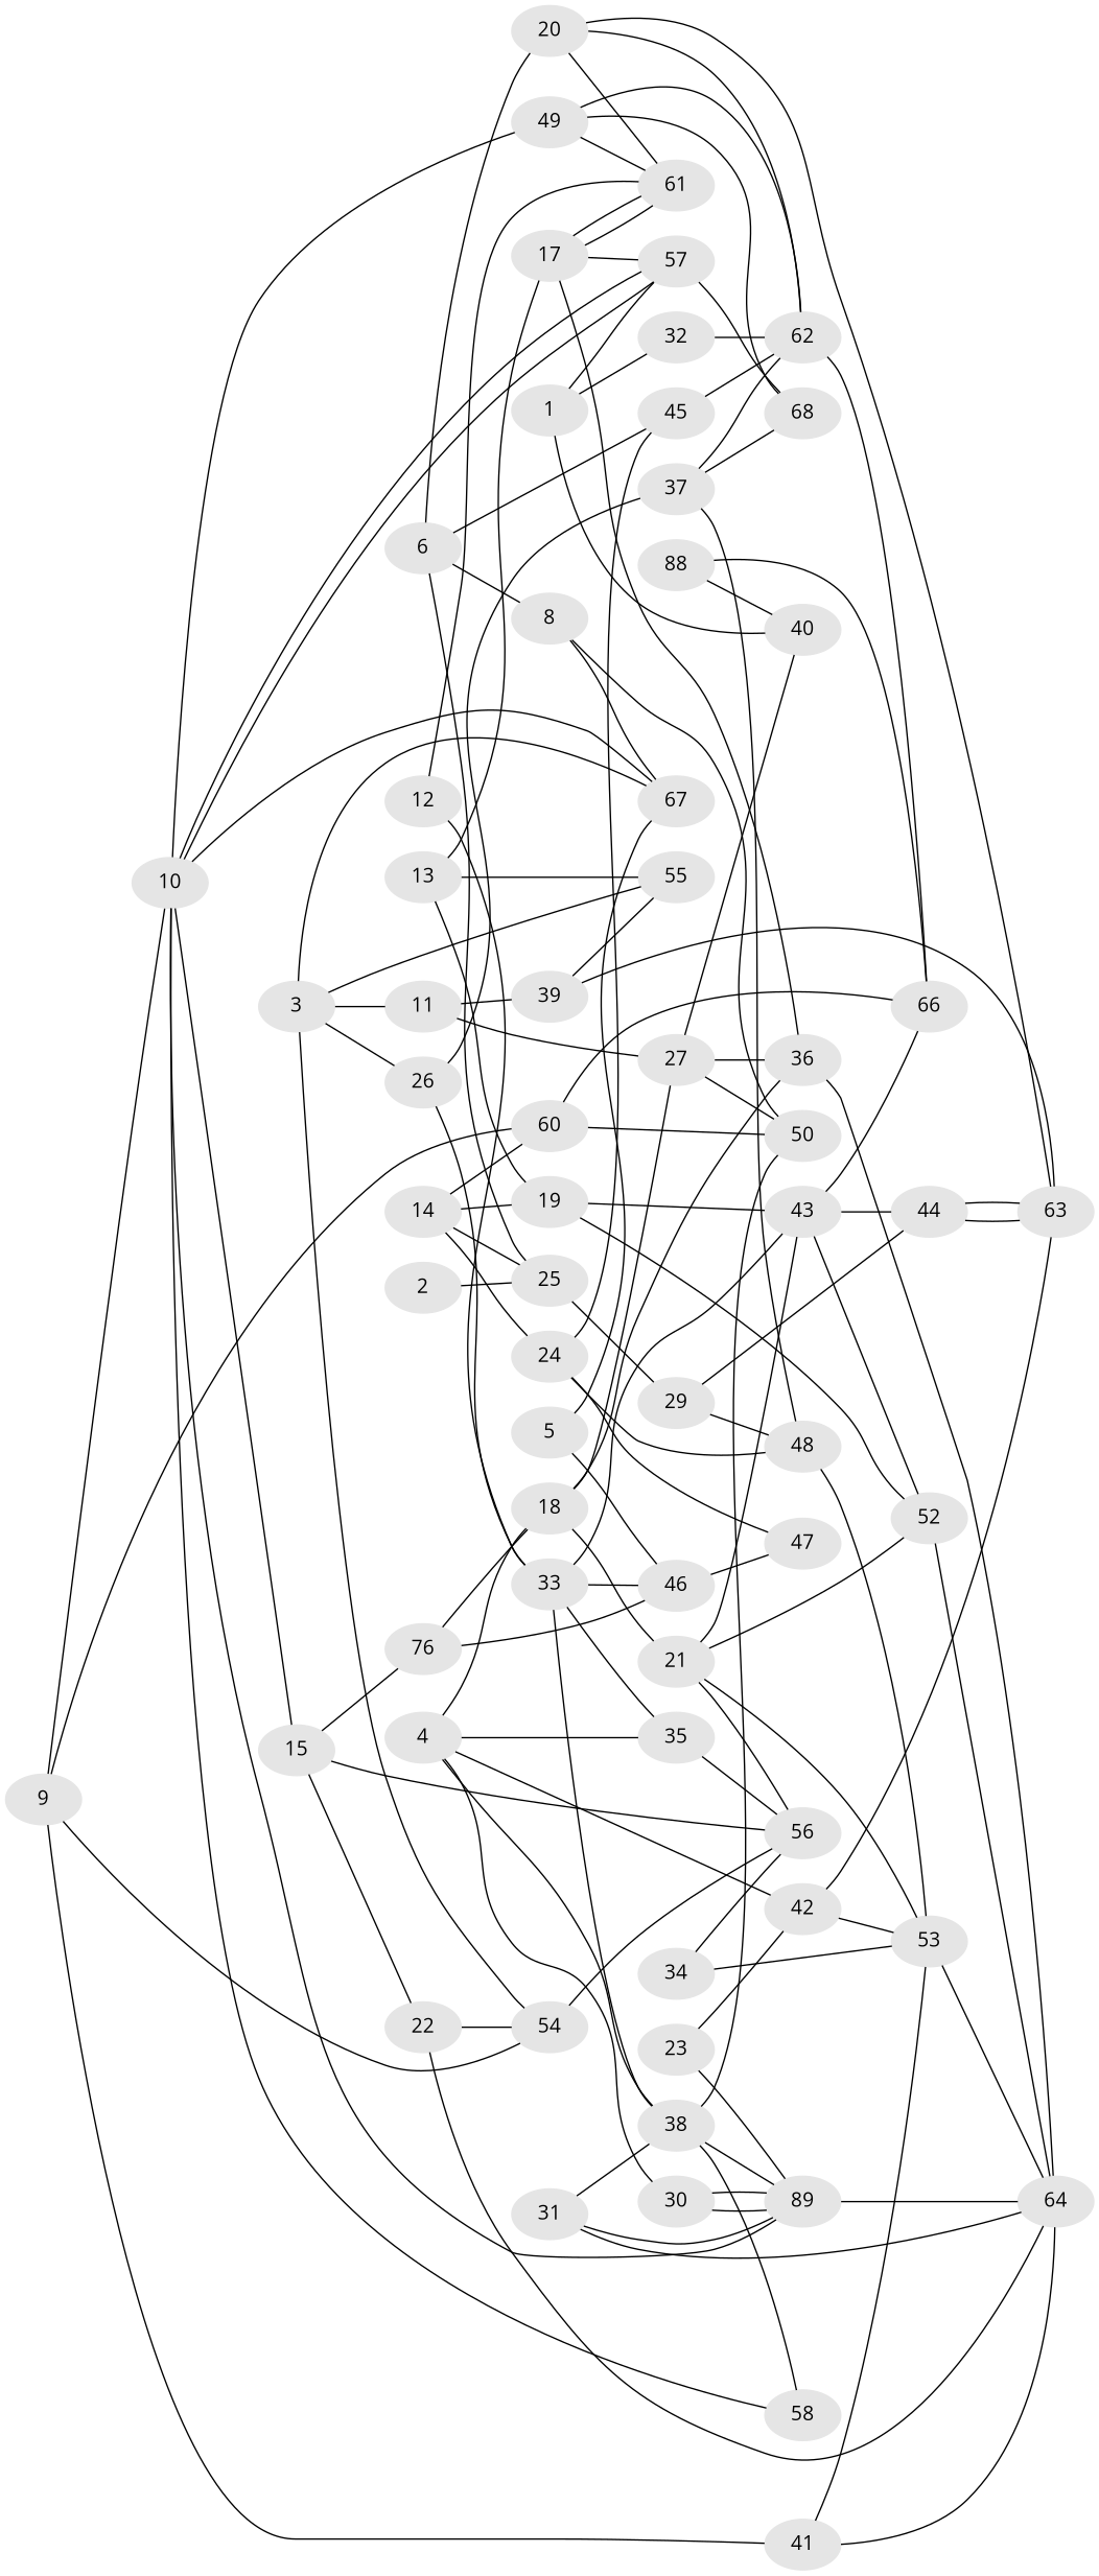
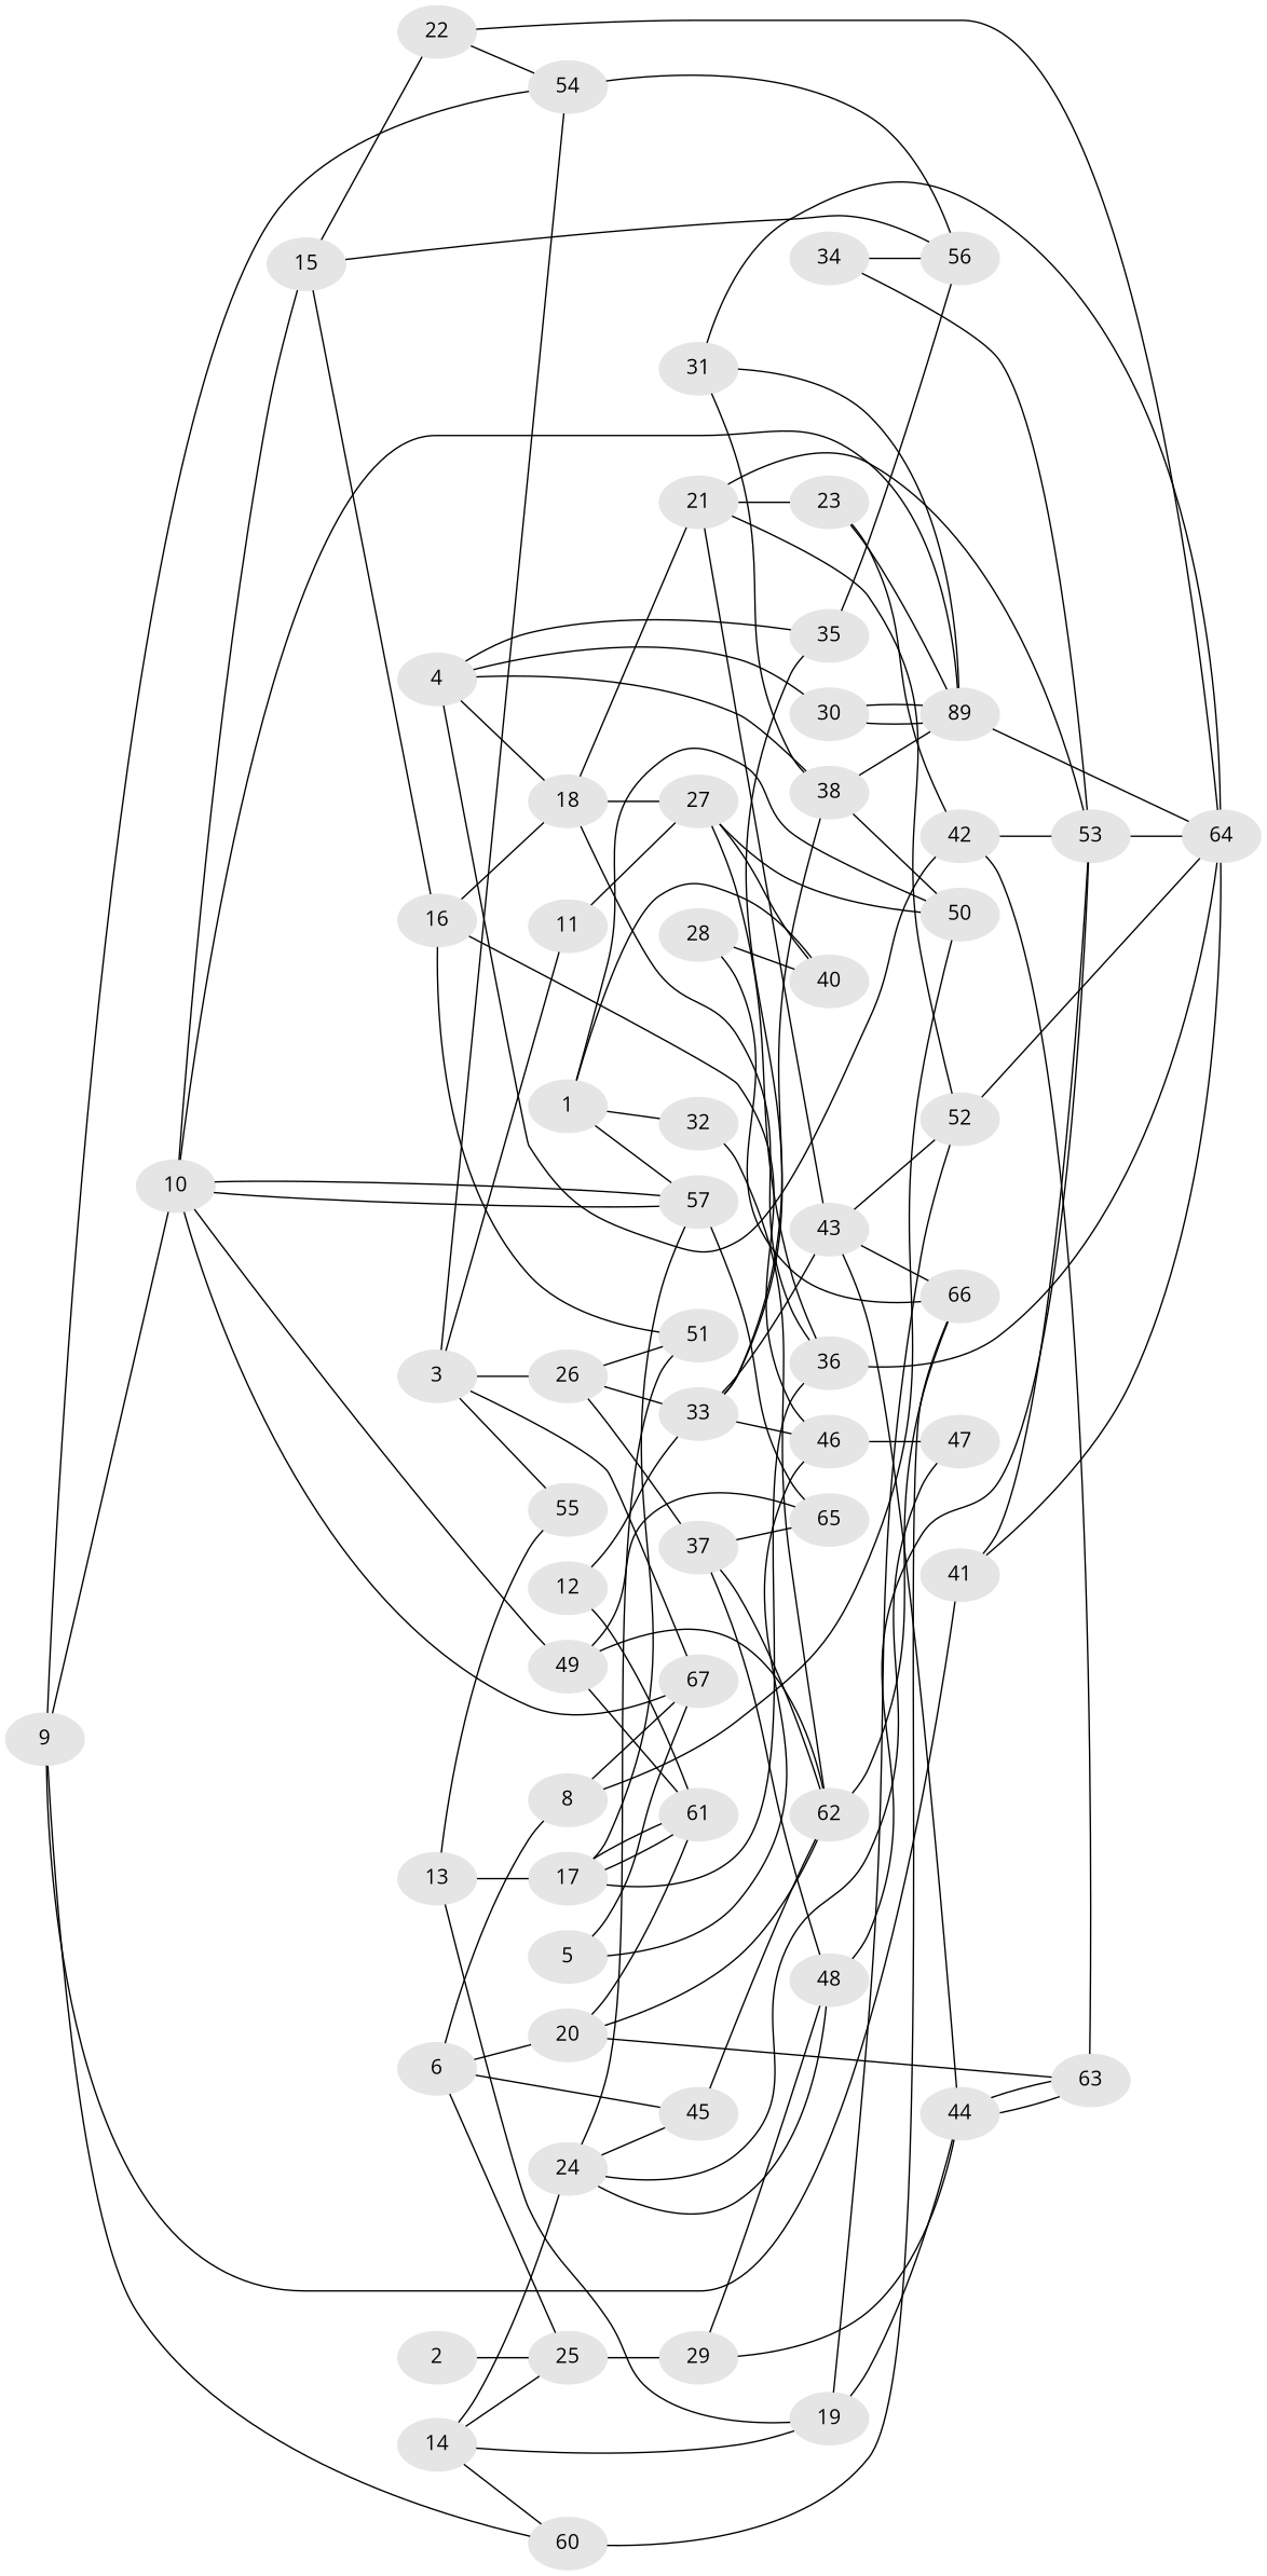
  graph {
    fontname="Open Sans"
    rankdir=LR
    node [color=gray90 fontname="Open Sans" style=filled]
    edge [fontname="Open Sans"]
    1
    32
    40
    50
    57
    62
-   65 [label=68]
+   65
    2
    25
    29
    35
    56
    3
    11
    26
    54
    55
    67
    27
-   39
    33
+   51
    37
    4
    18
    30
    38
    42
    36
    21
    n31 [label=89]
-   58
    63
    53
    5
    46
    47
    6
    8
    20
    45
    61
    9
    10
    41
    60
    15
    49
    64
    66
-   16 [label=76]
+   16
    22
    12
    43
    13
    17
    19
    52
    14
    24
    48
    23
    44
-   28 [label=88]
+   28
    31
    34
    1 -- 32
    1 -- 40
-   60 -- 50
+   1 -- 50
    1 -- 57
    32 -- 62
    57 -- 65
    62 -- 66
    2 -- 25
    25 -- 29
    29 -- 48
    29 -- 44
    35 -- 56
    3 -- 11
    3 -- 26
    3 -- 54
    3 -- 55
    3 -- 67
    11 -- 27
-   11 -- 39
    26 -- 33
+   26 -- 51
    26 -- 37
    54 -- 56
    27 -- 40
    27 -- 50
    27 -- 36
-   39 -- 55
-   39 -- 63
    33 -- 35
    33 -- 38
    33 -- 46
    33 -- 43
    37 -- 62
    37 -- 65
    37 -- 48
    4 -- 35
    4 -- 18
    4 -- 30
    4 -- 38
    4 -- 42
    18 -- 27
    18 -- 36
    18 -- 21
    30 -- n31
    30 -- n31
    38 -- 50
    38 -- n31
-   38 -- 58
    42 -- 63
    42 -- 53
    36 -- 64
    21 -- 53
    21 -- 43
    21 -- 52
-   21 -- 56
+   21 -- 23
    n31 -- 64
    53 -- 64
    5 -- 67
    5 -- 46
    46 -- 47
    6 -- 25
    6 -- 8
    6 -- 20
    6 -- 45
    8 -- 50
    8 -- 67
    20 -- 62
    20 -- 63
    20 -- 61
    45 -- 62
    9 -- 54
    9 -- 10
    9 -- 41
    9 -- 60
    10 -- 57
    10 -- 57
    10 -- 67
    10 -- n31
-   10 -- 58
    10 -- 15
    10 -- 49
    41 -- 53
    41 -- 64
    60 -- 66
    15 -- 56
    15 -- 16
    15 -- 22
    49 -- 62
    49 -- 65
    49 -- 61
+   16 -- 51
    16 -- 18
    16 -- 46
    22 -- 54
    22 -- 64
    12 -- 33
    12 -- 61
    43 -- 66
    43 -- 52
    43 -- 44
    13 -- 55
    13 -- 17
    13 -- 19
    17 -- 57
    17 -- 36
    17 -- 61
    17 -- 61
-   19 -- 43
+   19 -- 44
    19 -- 52
    52 -- 64
    14 -- 25
    14 -- 60
    14 -- 19
    14 -- 24
+   24 -- 51
    24 -- 47
    24 -- 45
    24 -- 48
    48 -- 53
    23 -- 42
    23 -- n31
    44 -- 63
    44 -- 63
    28 -- 40
    28 -- 66
    31 -- 38
    31 -- n31
    31 -- 64
    34 -- 56
    34 -- 53
  }
